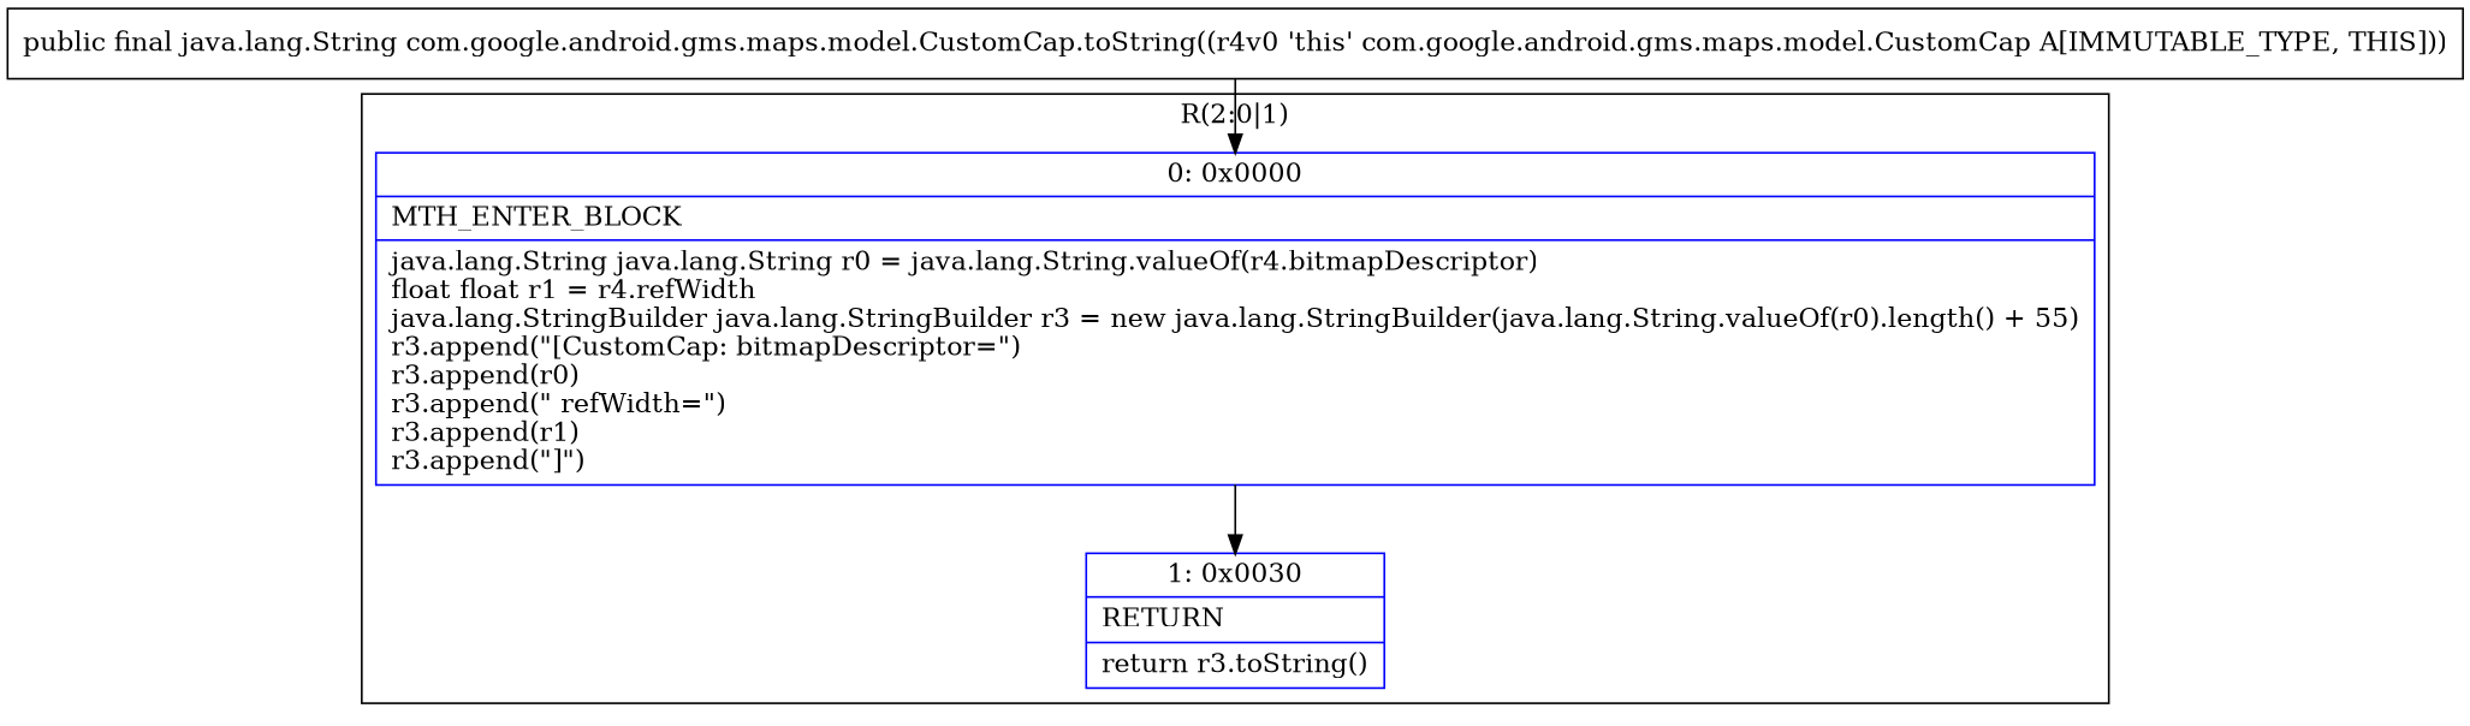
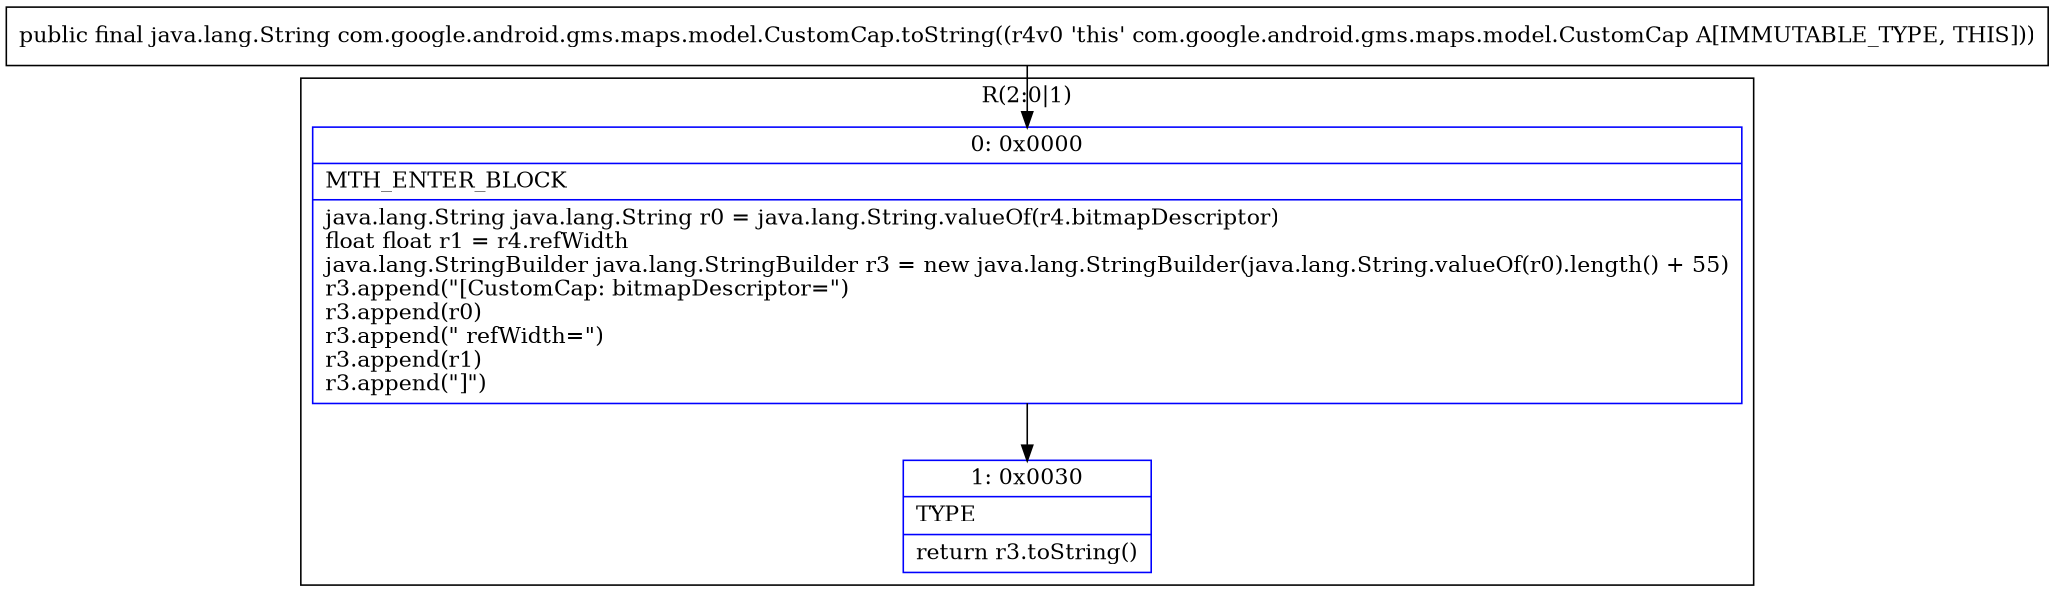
  digraph {
    node [color=blue shape=record]
    n1 [label="{0\:\ 0x0000|MTH_ENTER_BLOCK\l|java.lang.String java.lang.String r0 = java.lang.String.valueOf(r4.bitmapDescriptor)\lfloat float r1 = r4.refWidth\ljava.lang.StringBuilder java.lang.StringBuilder r3 = new java.lang.StringBuilder(java.lang.String.valueOf(r0).length() + 55)\lr3.append(\"[CustomCap: bitmapDescriptor=\")\lr3.append(r0)\lr3.append(\" refWidth=\")\lr3.append(r1)\lr3.append(\"]\")\l}"]
-   n2 [label="{1\:\ 0x0030|RETURN\l|return r3.toString()\l}"]
+   n2 [label="{1\:\ 0x0030|TYPE\l|return r3.toString()\l}"]
    n3 [label="{public final java.lang.String com.google.android.gms.maps.model.CustomCap.toString((r4v0 'this' com.google.android.gms.maps.model.CustomCap A[IMMUTABLE_TYPE, THIS])) }" color=""]
    subgraph cluster_1 {
      label="R(2:0|1)"
      n1
      n2
    }
    n1 -> n2
    n3 -> n1
  }
